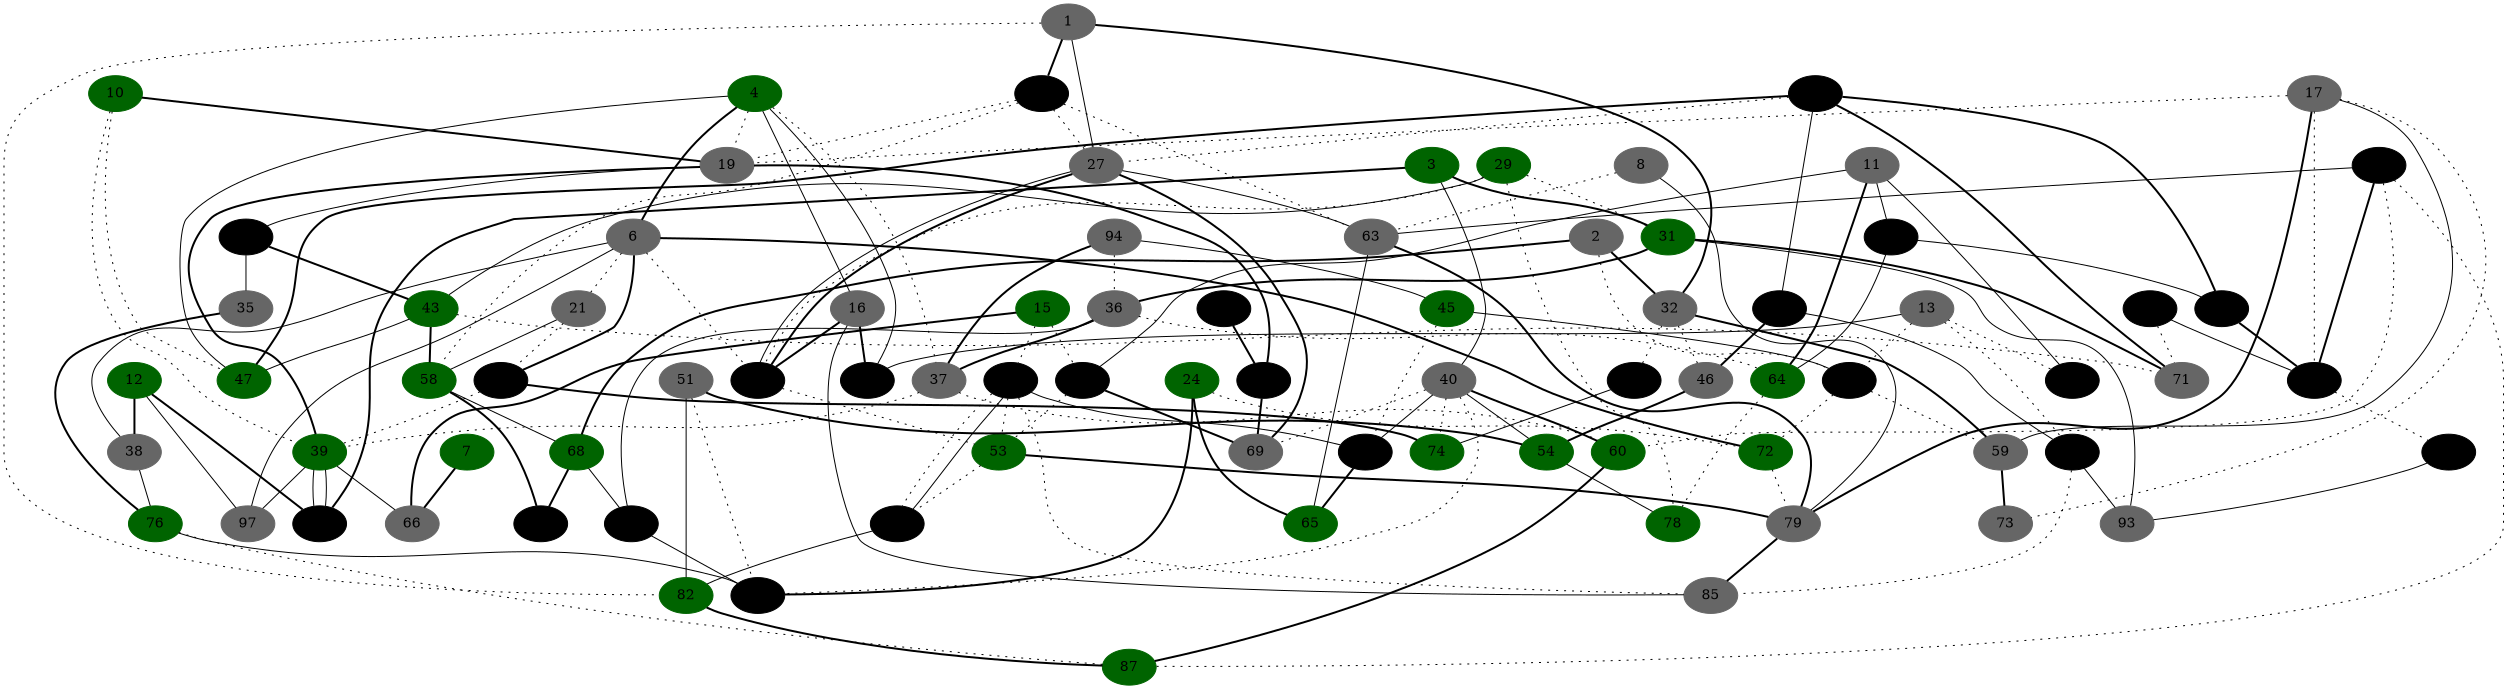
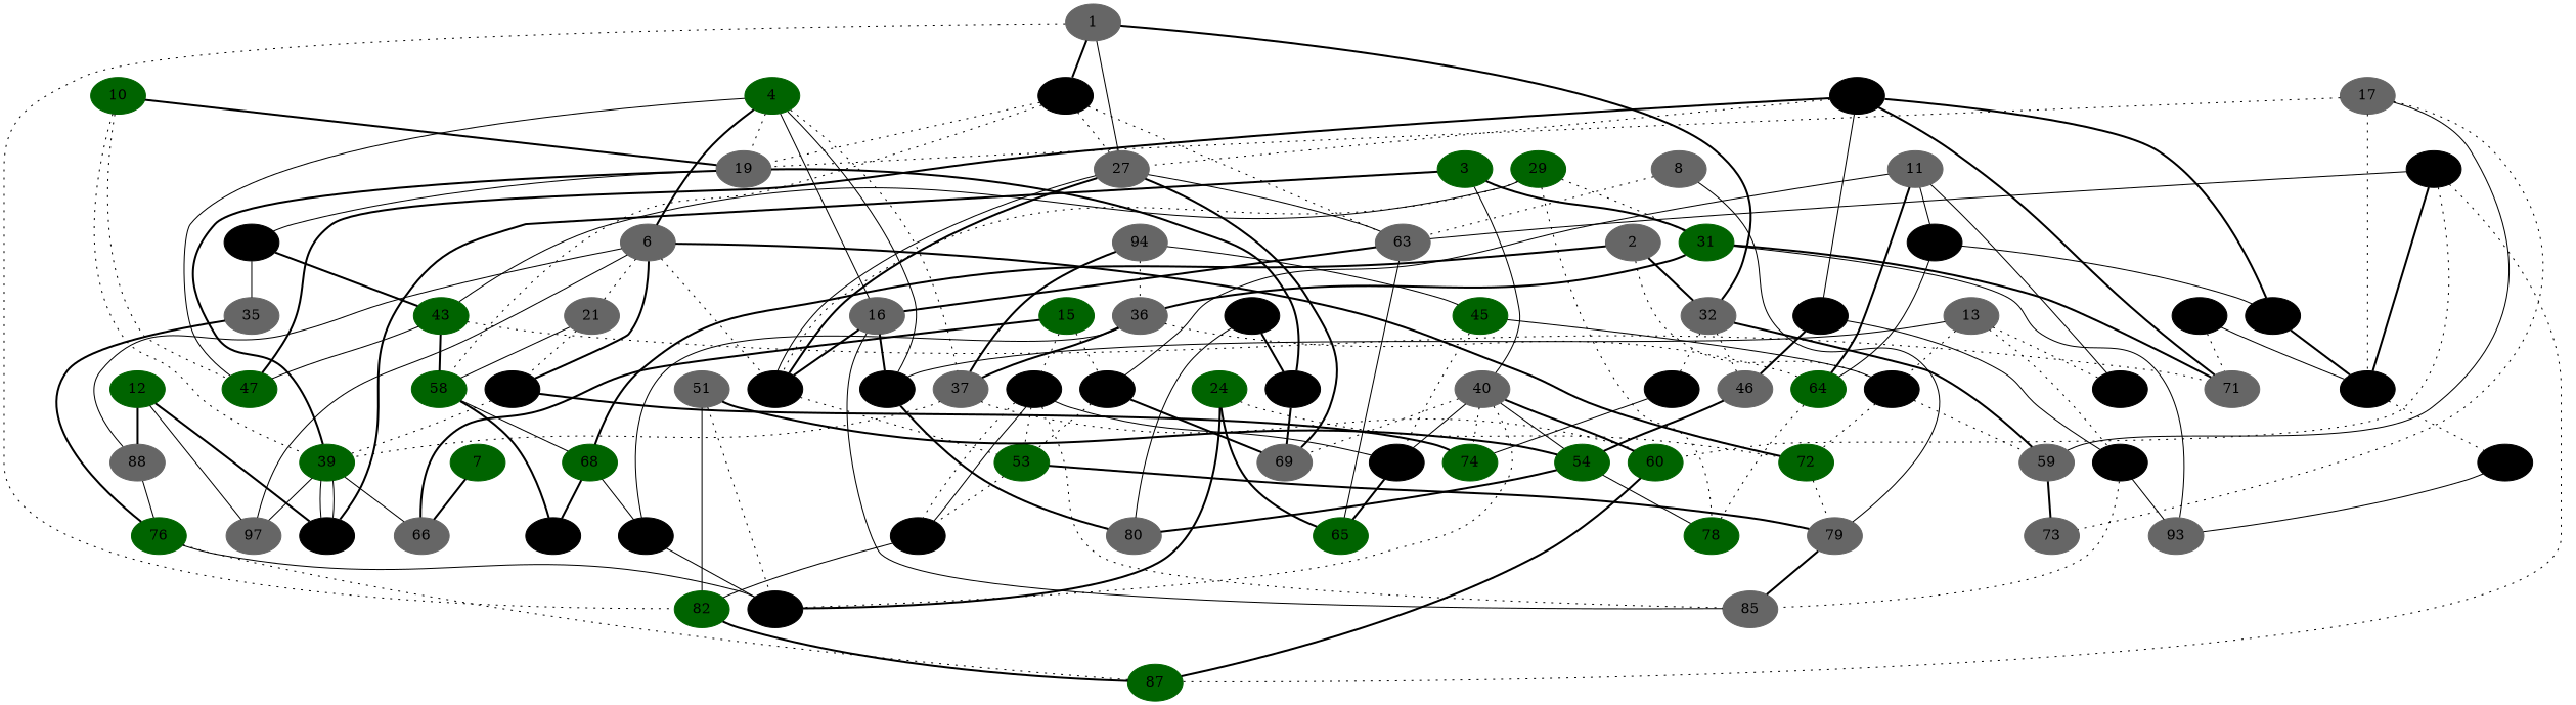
  graph {
    node [color=gray40 style=filled]
    edge [style=dotted]
    5 [color=black]
    1
    27
    32
    82 [color=darkgreen]
    19
    58 [color=darkgreen]
    63
    41 [color=black]
    69
    59
    46
    52 [color=black]
    87 [color=darkgreen]
    2
    57 [color=black]
    68 [color=darkgreen]
    72 [color=darkgreen]
    84 [color=black]
    70 [color=black]
    3 [color=darkgreen]
    31 [color=darkgreen]
    40
    49 [color=black]
    36
    71
    n27 [label=93]
    86 [color=black]
    74 [color=darkgreen]
    60 [color=darkgreen]
    54 [color=darkgreen]
    55 [color=black]
    4 [color=darkgreen]
    6
    16
    34 [color=black]
    37
    47 [color=darkgreen]
    21
    28 [color=black]
-   38
+   38 [label=88]
    n42 [label=97]
    85
    48 [color=black]
    39 [color=darkgreen]
    25 [color=black]
+   80
    79
    65 [color=darkgreen]
    76 [color=darkgreen]
    53 [color=darkgreen]
    7 [color=darkgreen]
    66
    8
    9 [color=black]
    10 [color=darkgreen]
    22 [color=black]
    11
    26 [color=black]
    33 [color=black]
    64 [color=darkgreen]
    30 [color=black]
    78 [color=darkgreen]
    12 [color=darkgreen]
    13
    75 [color=black]
    n67 [label=94]
    45 [color=darkgreen]
    15 [color=darkgreen]
    50 [color=black]
    81 [color=black]
    17
    61 [color=black]
    73
    62 [color=black]
    18 [color=black]
    20 [color=black]
    35
    43 [color=darkgreen]
    44 [color=black]
    51
    24 [color=darkgreen]
    29 [color=darkgreen]
    42 [color=black]
    5 -- 27
    5 -- 19
    5 -- 58
    5 -- 63
    1 -- 5 [style=bold]
    1 -- 27 [style=solid]
    1 -- 32 [style=bold]
    1 -- 82
    27 -- 63 [style=solid]
    27 -- 41 [style=solid]
    27 -- 41 [style=bold]
    27 -- 69 [style=bold]
    32 -- 59 [style=bold]
    32 -- 46
    32 -- 52
    82 -- 87 [style=bold]
    19 -- 48 [style=bold]
    19 -- 39 [style=bold]
    19 -- 25 [style=solid]
    58 -- 68 [style=solid]
    58 -- 70 [style=bold]
-   63 -- 79 [style=bold]
+   63 -- 16 [style=bold]
    63 -- 65 [style=solid]
    41 -- 53
    59 -- 73 [style=bold]
    46 -- 54 [style=bold]
    52 -- 74 [style=solid]
    2 -- 32 [style=bold]
    2 -- 57
    2 -- 68 [style=bold]
    57 -- 59
    57 -- 72
    68 -- 84 [style=solid]
    68 -- 70 [style=bold]
    72 -- 79
    84 -- 86 [style=solid]
    3 -- 31 [style=bold]
    3 -- 40 [style=solid]
    3 -- 49 [style=bold]
    31 -- 36 [style=bold]
    31 -- 71 [style=bold]
    31 -- n27 [style=solid]
    40 -- 69
    40 -- 86
    40 -- 74
    40 -- 60 [style=bold]
    40 -- 54 [style=solid]
    40 -- 55 [style=solid]
    36 -- 84 [style=solid]
    36 -- 37 [style=bold]
    36 -- 64
    60 -- 87 [style=bold]
+   54 -- 80 [style=bold]
    54 -- 78 [style=solid]
    55 -- 65 [style=bold]
    4 -- 19
    4 -- 6 [style=bold]
    4 -- 16 [style=solid]
    4 -- 34 [style=solid]
    4 -- 37
    4 -- 47 [style=solid]
    6 -- 41
    6 -- 72 [style=bold]
    6 -- 21
    6 -- 28 [style=bold]
    6 -- 38 [style=solid]
    6 -- n42 [style=solid]
    16 -- 41 [style=bold]
    16 -- 34 [style=bold]
    16 -- 85 [style=solid]
+   34 -- 80 [style=bold]
    37 -- 60
    37 -- 39
    21 -- 58 [style=solid]
    21 -- 28
    28 -- 74 [style=bold]
    28 -- 39
    38 -- 76 [style=solid]
    48 -- 69 [style=bold]
    39 -- 49 [style=solid]
    39 -- 49 [style=solid]
    39 -- n42 [style=solid]
    39 -- 66 [style=solid]
    25 -- 35 [style=solid]
    25 -- 43 [style=bold]
    79 -- 85 [style=bold]
    76 -- 87
    76 -- 86 [style=solid]
    53 -- 79 [style=bold]
    53 -- 81
    7 -- 66 [style=bold]
    8 -- 63
    8 -- 79 [style=solid]
    9 -- 48 [style=bold]
+   9 -- 80 [style=solid]
    10 -- 19 [style=bold]
    10 -- 47
    10 -- 39
    11 -- 22 [style=solid]
    11 -- 26 [style=solid]
    11 -- 33 [style=solid]
    11 -- 64 [style=bold]
    26 -- 64 [style=solid]
    26 -- 30 [style=solid]
    33 -- 69 [style=bold]
    33 -- 53
    64 -- 78
    30 -- 61 [style=bold]
    12 -- 49 [style=bold]
    12 -- 38 [style=bold]
    12 -- n42 [style=solid]
    13 -- 57
    13 -- 34 [style=solid]
    13 -- 22
    13 -- 75
    75 -- n27 [style=solid]
    75 -- 85
    n67 -- 36
    n67 -- 37 [style=bold]
    n67 -- 45 [style=solid]
    45 -- 57 [style=solid]
    45 -- 55
    15 -- 66 [style=bold]
    15 -- 33
    15 -- 50
    50 -- 55 [style=solid]
    50 -- 85
    50 -- 53
    50 -- 81
    50 -- 81 [style=solid]
    81 -- 82 [style=solid]
    17 -- 19
    17 -- 59 [style=solid]
-   17 -- 79 [style=bold]
    17 -- 61
    17 -- 73
    61 -- 62
    62 -- n27 [style=solid]
    18 -- 27
    18 -- 71 [style=bold]
    18 -- 47 [style=bold]
    18 -- 30 [style=bold]
    18 -- 20 [style=solid]
    20 -- 46 [style=bold]
    20 -- 75 [style=solid]
    35 -- 76 [style=bold]
    43 -- 58 [style=bold]
    43 -- 71
    43 -- 47 [style=solid]
    44 -- 71
    44 -- 61 [style=solid]
    51 -- 82 [style=solid]
    51 -- 86
    51 -- 54 [style=bold]
    24 -- 72
    24 -- 86 [style=bold]
    24 -- 65 [style=bold]
    29 -- 41
    29 -- 31
    29 -- 78
    29 -- 43 [style=solid]
    42 -- 63 [style=solid]
    42 -- 87
    42 -- 60
    42 -- 61 [style=bold]
  }
